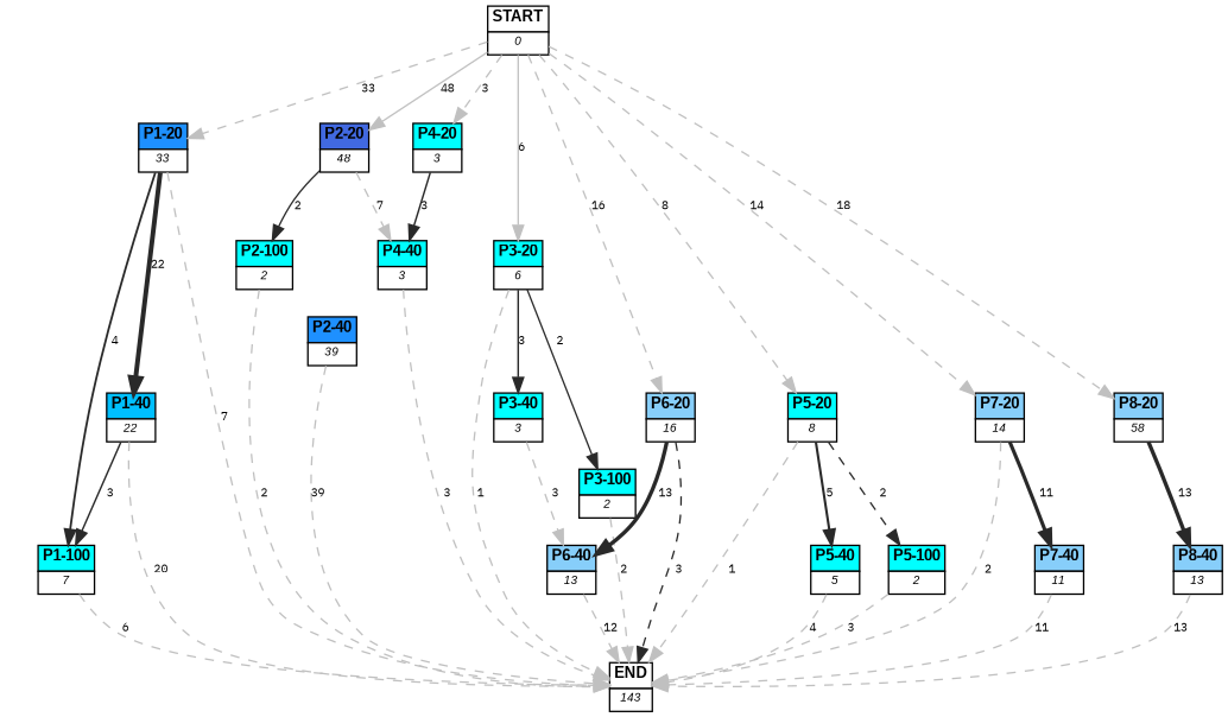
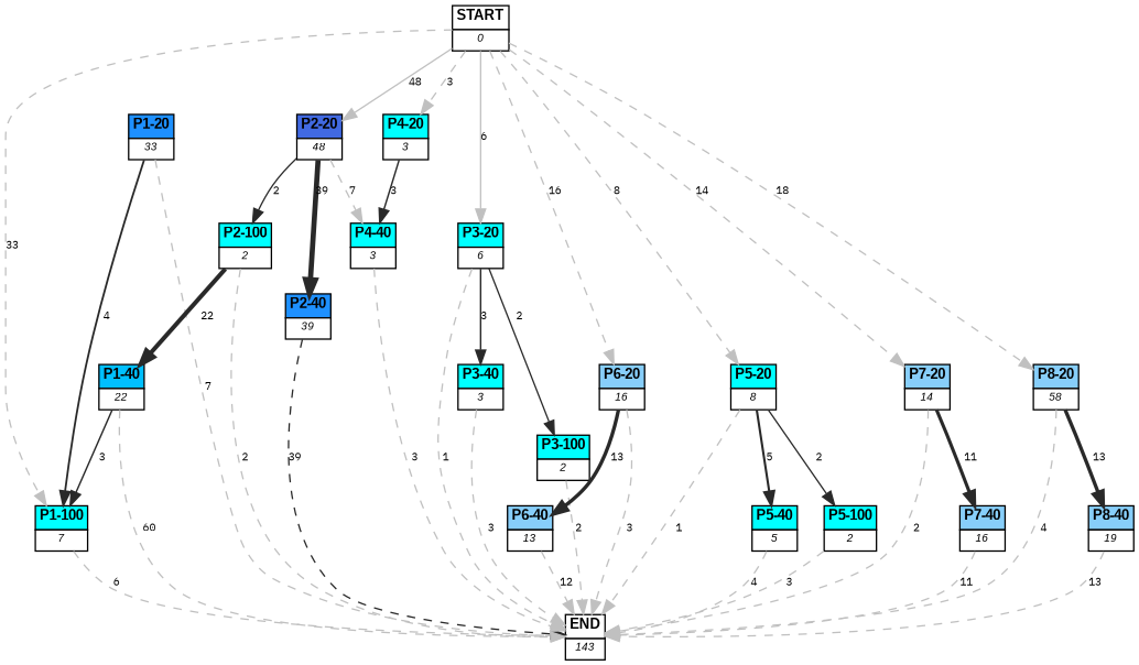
  digraph {
    fontname="IBM Plex Mono"
    node [fontname="IBM Plex Mono" shape=plain]
    edge [color=grey fontname="IBM Plex Mono" fontsize=8 labelfloat=false style=dashed]
    n1 [label=<<table border="0" cellborder="1" cellspacing="0"><tr><td bgcolor="dodgerblue"><FONT face="Arial" POINT-SIZE="10"><b>P1-20</b></FONT></td></tr><tr><td bgcolor="white"><FONT face="Arial" POINT-SIZE="8"><i>33</i></FONT></td></tr></table>>]
    n2 [label=<<table border="0" cellborder="1" cellspacing="0"><tr><td bgcolor="deepskyblue"><FONT face="Arial" POINT-SIZE="10"><b>P1-40</b></FONT></td></tr><tr><td bgcolor="white"><FONT face="Arial" POINT-SIZE="8"><i>22</i></FONT></td></tr></table>>]
    n3 [label=<<table border="0" cellborder="1" cellspacing="0"><tr><td bgcolor="aqua"><FONT face="Arial" POINT-SIZE="10"><b>P1-100</b></FONT></td></tr><tr><td bgcolor="white"><FONT face="Arial" POINT-SIZE="8"><i>7</i></FONT></td></tr></table>>]
    n4 [label=<<table border="0" cellborder="1" cellspacing="0"><tr><td bgcolor="white"><FONT face="Arial" POINT-SIZE="10"><b>END</b></FONT></td></tr><tr><td bgcolor="white"><FONT face="Arial" POINT-SIZE="8"><i>143</i></FONT></td></tr></table>>]
    n5 [label=<<table border="0" cellborder="1" cellspacing="0"><tr><td bgcolor="royalblue"><FONT face="Arial" POINT-SIZE="10"><b>P2-20</b></FONT></td></tr><tr><td bgcolor="white"><FONT face="Arial" POINT-SIZE="8"><i>48</i></FONT></td></tr></table>>]
    n6 [label=<<table border="0" cellborder="1" cellspacing="0"><tr><td bgcolor="dodgerblue"><FONT face="Arial" POINT-SIZE="10"><b>P2-40</b></FONT></td></tr><tr><td bgcolor="white"><FONT face="Arial" POINT-SIZE="8"><i>39</i></FONT></td></tr></table>>]
    n7 [label=<<table border="0" cellborder="1" cellspacing="0"><tr><td bgcolor="aqua"><FONT face="Arial" POINT-SIZE="10"><b>P2-100</b></FONT></td></tr><tr><td bgcolor="white"><FONT face="Arial" POINT-SIZE="8"><i>2</i></FONT></td></tr></table>>]
    n8 [label=<<table border="0" cellborder="1" cellspacing="0"><tr><td bgcolor="aqua"><FONT face="Arial" POINT-SIZE="10"><b>P4-40</b></FONT></td></tr><tr><td bgcolor="white"><FONT face="Arial" POINT-SIZE="8"><i>3</i></FONT></td></tr></table>>]
    n9 [label=<<table border="0" cellborder="1" cellspacing="0"><tr><td bgcolor="aqua"><FONT face="Arial" POINT-SIZE="10"><b>P3-20</b></FONT></td></tr><tr><td bgcolor="white"><FONT face="Arial" POINT-SIZE="8"><i>6</i></FONT></td></tr></table>>]
    n10 [label=<<table border="0" cellborder="1" cellspacing="0"><tr><td bgcolor="aqua"><FONT face="Arial" POINT-SIZE="10"><b>P3-40</b></FONT></td></tr><tr><td bgcolor="white"><FONT face="Arial" POINT-SIZE="8"><i>3</i></FONT></td></tr></table>>]
    n11 [label=<<table border="0" cellborder="1" cellspacing="0"><tr><td bgcolor="aqua"><FONT face="Arial" POINT-SIZE="10"><b>P3-100</b></FONT></td></tr><tr><td bgcolor="white"><FONT face="Arial" POINT-SIZE="8"><i>2</i></FONT></td></tr></table>>]
    n12 [label=<<table border="0" cellborder="1" cellspacing="0"><tr><td bgcolor="aqua"><FONT face="Arial" POINT-SIZE="10"><b>P4-20</b></FONT></td></tr><tr><td bgcolor="white"><FONT face="Arial" POINT-SIZE="8"><i>3</i></FONT></td></tr></table>>]
    n13 [label=<<table border="0" cellborder="1" cellspacing="0"><tr><td bgcolor="lightskyblue"><FONT face="Arial" POINT-SIZE="10"><b>P6-20</b></FONT></td></tr><tr><td bgcolor="white"><FONT face="Arial" POINT-SIZE="8"><i>16</i></FONT></td></tr></table>>]
    n14 [label=<<table border="0" cellborder="1" cellspacing="0"><tr><td bgcolor="lightskyblue"><FONT face="Arial" POINT-SIZE="10"><b>P6-40</b></FONT></td></tr><tr><td bgcolor="white"><FONT face="Arial" POINT-SIZE="8"><i>13</i></FONT></td></tr></table>>]
    n15 [label=<<table border="0" cellborder="1" cellspacing="0"><tr><td bgcolor="aqua"><FONT face="Arial" POINT-SIZE="10"><b>P5-20</b></FONT></td></tr><tr><td bgcolor="white"><FONT face="Arial" POINT-SIZE="8"><i>8</i></FONT></td></tr></table>>]
    n16 [label=<<table border="0" cellborder="1" cellspacing="0"><tr><td bgcolor="aqua"><FONT face="Arial" POINT-SIZE="10"><b>P5-40</b></FONT></td></tr><tr><td bgcolor="white"><FONT face="Arial" POINT-SIZE="8"><i>5</i></FONT></td></tr></table>>]
    n17 [label=<<table border="0" cellborder="1" cellspacing="0"><tr><td bgcolor="aqua"><FONT face="Arial" POINT-SIZE="10"><b>P5-100</b></FONT></td></tr><tr><td bgcolor="white"><FONT face="Arial" POINT-SIZE="8"><i>2</i></FONT></td></tr></table>>]
    n18 [label=<<table border="0" cellborder="1" cellspacing="0"><tr><td bgcolor="lightskyblue"><FONT face="Arial" POINT-SIZE="10"><b>P7-20</b></FONT></td></tr><tr><td bgcolor="white"><FONT face="Arial" POINT-SIZE="8"><i>14</i></FONT></td></tr></table>>]
-   n19 [label=<<table border="0" cellborder="1" cellspacing="0"><tr><td bgcolor="lightskyblue"><FONT face="Arial" POINT-SIZE="10"><b>P7-40</b></FONT></td></tr><tr><td bgcolor="white"><FONT face="Arial" POINT-SIZE="8"><i>11</i></FONT></td></tr></table>>]
+   n19 [label=<<table border="0" cellborder="1" cellspacing="0"><tr><td bgcolor="lightskyblue"><FONT face="Arial" POINT-SIZE="10"><b>P7-40</b></FONT></td></tr><tr><td bgcolor="white"><FONT face="Arial" POINT-SIZE="8"><i>16</i></FONT></td></tr></table>>]
    n20 [label=<<table border="0" cellborder="1" cellspacing="0"><tr><td bgcolor="lightskyblue"><FONT face="Arial" POINT-SIZE="10"><b>P8-20</b></FONT></td></tr><tr><td bgcolor="white"><FONT face="Arial" POINT-SIZE="8"><i>58</i></FONT></td></tr></table>>]
-   n21 [label=<<table border="0" cellborder="1" cellspacing="0"><tr><td bgcolor="lightskyblue"><FONT face="Arial" POINT-SIZE="10"><b>P8-40</b></FONT></td></tr><tr><td bgcolor="white"><FONT face="Arial" POINT-SIZE="8"><i>13</i></FONT></td></tr></table>>]
+   n21 [label=<<table border="0" cellborder="1" cellspacing="0"><tr><td bgcolor="lightskyblue"><FONT face="Arial" POINT-SIZE="10"><b>P8-40</b></FONT></td></tr><tr><td bgcolor="white"><FONT face="Arial" POINT-SIZE="8"><i>19</i></FONT></td></tr></table>>]
    n22 [label=<<table border="0" cellborder="1" cellspacing="0"><tr><td bgcolor="white"><FONT face="Arial" POINT-SIZE="10"><b>START</b></FONT></td></tr><tr><td bgcolor="white"><FONT face="Arial" POINT-SIZE="8"><i>0</i></FONT></td></tr></table>>]
-   n1 -> n2 [color=grey16 label=22 penwidth=3.091042453358316 style=""]
+   n7 -> n2 [color=grey16 label=22 penwidth=3.091042453358316 style=""]
    n1 -> n3 [color=grey16 label=4 penwidth=1.3862943611198906 style=""]
    n1 -> n4 [label=7]
    n2 -> n3 [color=grey16 label=3 penwidth=1.0986122886681098 style=""]
-   n2 -> n4 [label=20]
+   n2 -> n4 [label=60]
    n3 -> n4 [label=6]
+   n5 -> n6 [color=grey16 label=39 penwidth=3.6635616461296463 style=""]
    n5 -> n7 [color=grey16 label=2 penwidth=1 style=""]
    n5 -> n8 [label=7]
-   n6 -> n4 [label=39]
+   n6 -> n4 [color=grey16 label=39]
    n7 -> n4 [label=2]
    n8 -> n4 [label=3]
    n9 -> n4 [label=1]
    n9 -> n10 [color=grey16 label=3 penwidth=1.0986122886681098 style=""]
    n9 -> n11 [color=grey16 label=2 penwidth=1 style=""]
-   n10 -> n14 [label=3]
+   n10 -> n4 [label=3]
    n11 -> n4 [label=2]
    n12 -> n8 [color=grey16 label=3 penwidth=1.0986122886681098 style=""]
-   n13 -> n4 [color=grey16 label=3]
+   n13 -> n4 [label=3]
    n13 -> n14 [color=grey16 label=13 penwidth=2.5649493574615367 style=""]
    n14 -> n4 [label=12]
    n15 -> n4 [label=1]
    n15 -> n16 [color=grey16 label=5 penwidth=1.6094379124341003 style=""]
-   n15 -> n17 [color=grey16 label=2 penwidth=1]
+   n15 -> n17 [color=grey16 label=2 penwidth=1 style=""]
    n16 -> n4 [label=4]
    n17 -> n4 [label=3]
    n18 -> n4 [label=2]
    n18 -> n19 [color=grey16 label=11 penwidth=2.3978952727983707 style=""]
    n19 -> n4 [label=11]
+   n20 -> n4 [label=4]
    n20 -> n21 [color=grey16 label=13 penwidth=2.5649493574615367 style=""]
    n21 -> n4 [label=13]
-   n22 -> n1 [label=33]
+   n22 -> n3 [label=33]
    n22 -> n5 [label=48 style=solid]
    n22 -> n9 [label=6 style=solid]
    n22 -> n12 [label=3]
    n22 -> n13 [label=16]
    n22 -> n15 [label=8]
    n22 -> n18 [label=14]
    n22 -> n20 [label=18]
  }
